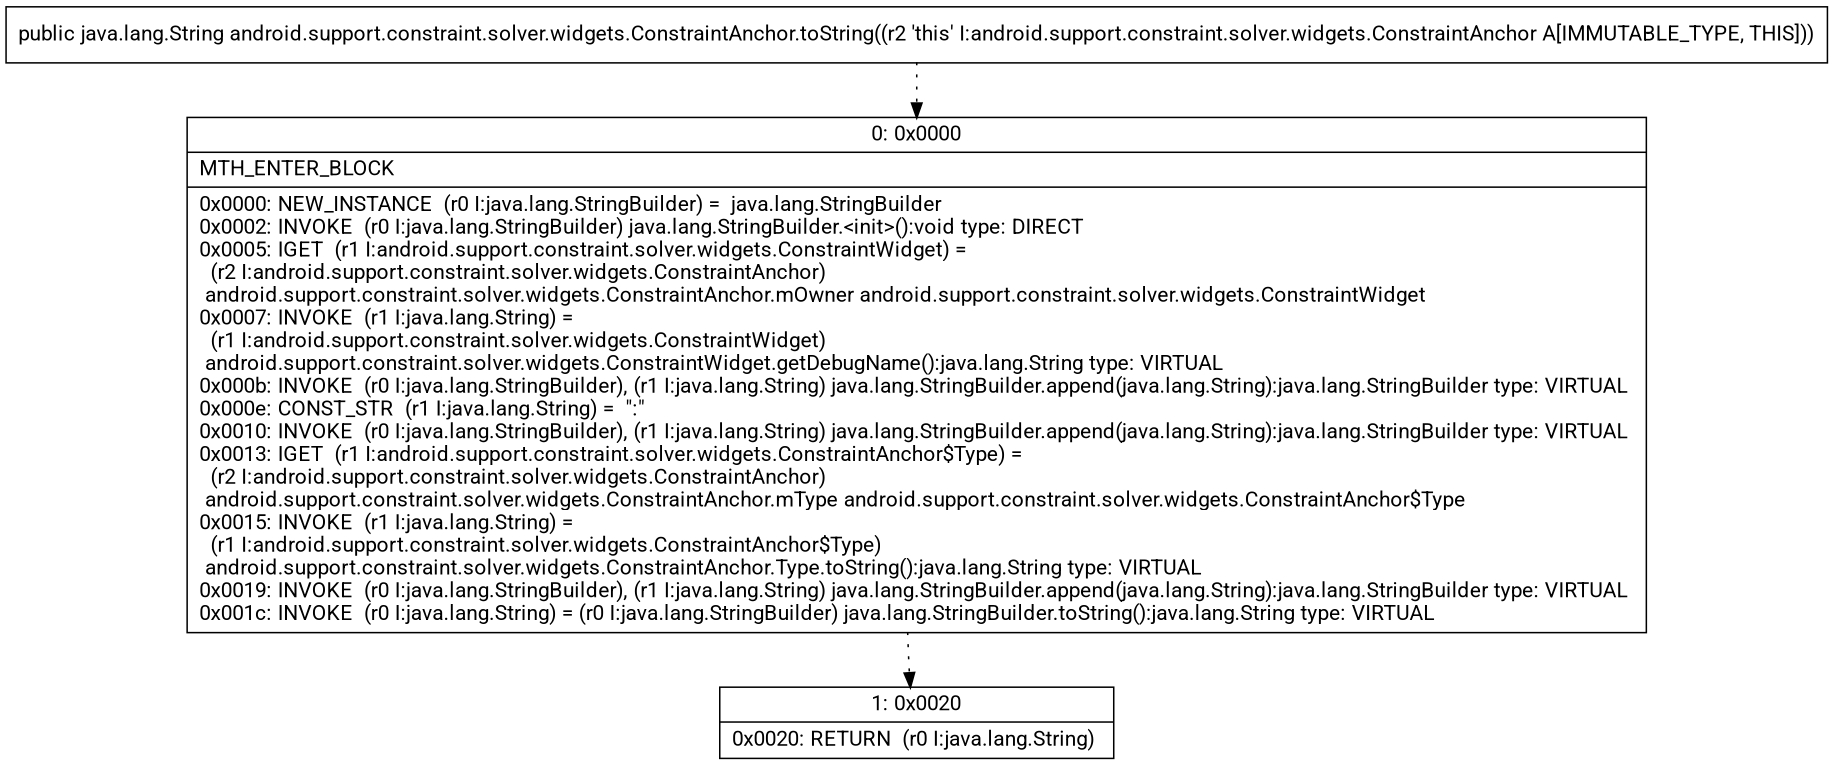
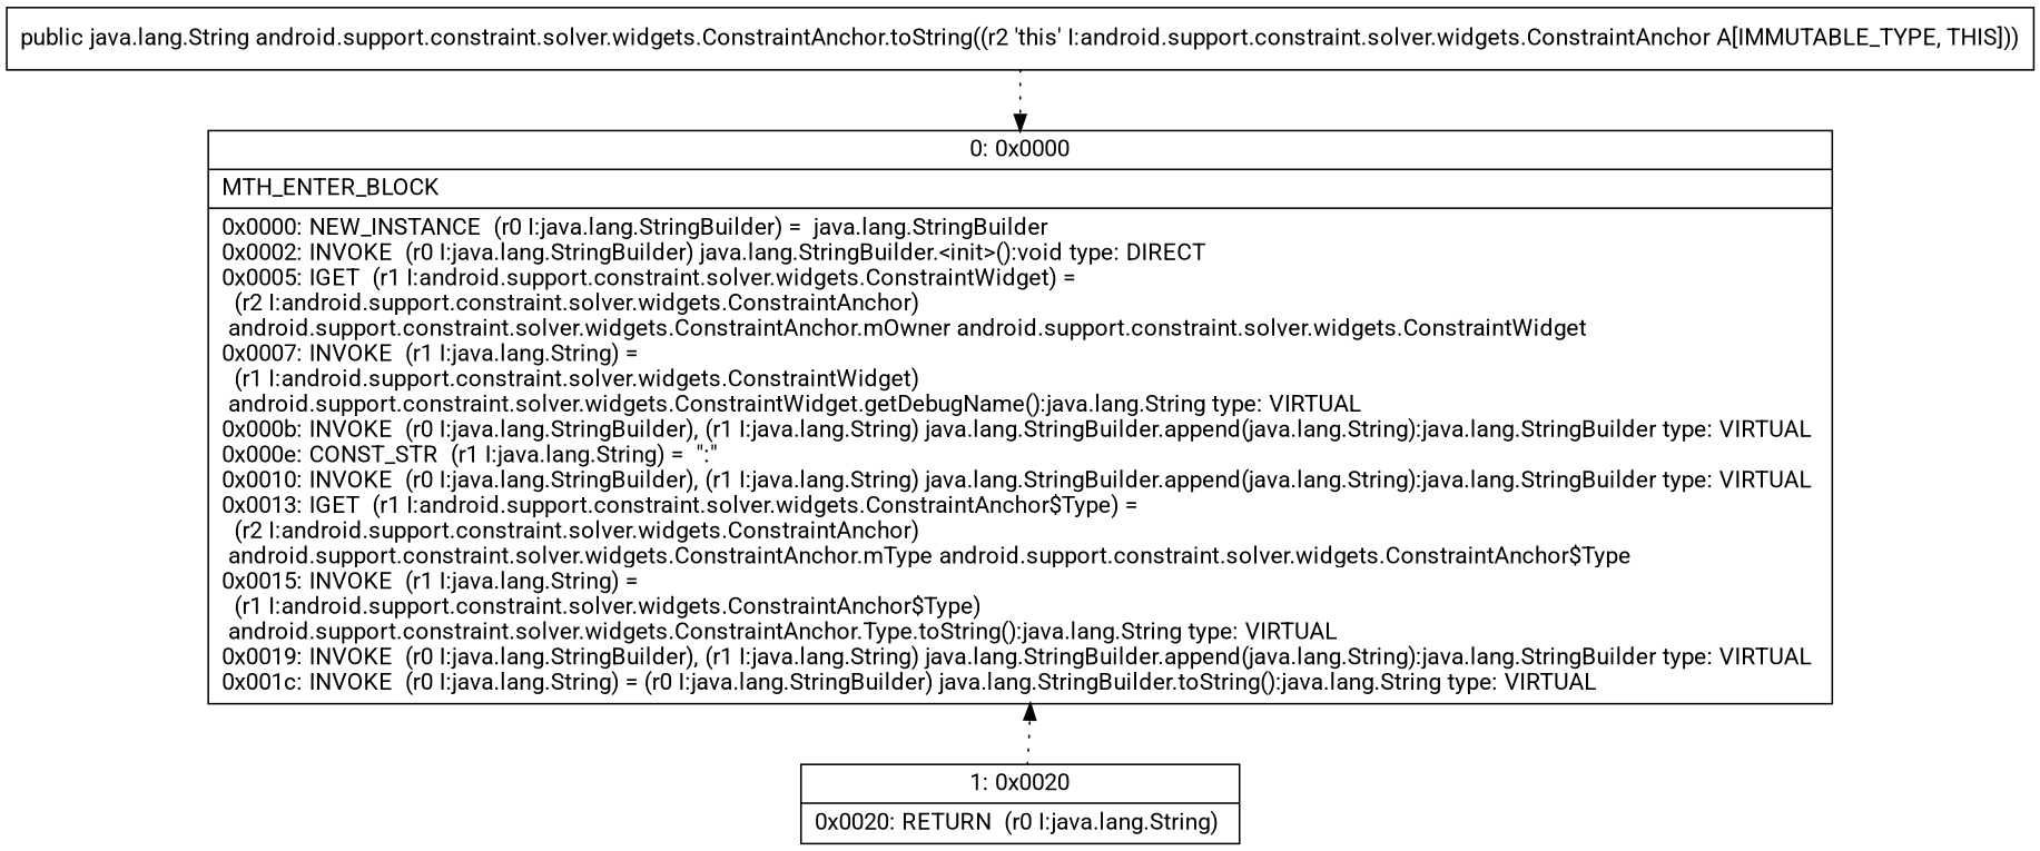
  digraph {
    fontname=Roboto
    node [shape=record fontname=Roboto]
    edge [style=dotted fontname=Roboto]
    n1 [label="{0\:\ 0x0000|MTH_ENTER_BLOCK\l|0x0000: NEW_INSTANCE  (r0 I:java.lang.StringBuilder) =  java.lang.StringBuilder \l0x0002: INVOKE  (r0 I:java.lang.StringBuilder) java.lang.StringBuilder.\<init\>():void type: DIRECT \l0x0005: IGET  (r1 I:android.support.constraint.solver.widgets.ConstraintWidget) = \l  (r2 I:android.support.constraint.solver.widgets.ConstraintAnchor)\l android.support.constraint.solver.widgets.ConstraintAnchor.mOwner android.support.constraint.solver.widgets.ConstraintWidget \l0x0007: INVOKE  (r1 I:java.lang.String) = \l  (r1 I:android.support.constraint.solver.widgets.ConstraintWidget)\l android.support.constraint.solver.widgets.ConstraintWidget.getDebugName():java.lang.String type: VIRTUAL \l0x000b: INVOKE  (r0 I:java.lang.StringBuilder), (r1 I:java.lang.String) java.lang.StringBuilder.append(java.lang.String):java.lang.StringBuilder type: VIRTUAL \l0x000e: CONST_STR  (r1 I:java.lang.String) =  \":\" \l0x0010: INVOKE  (r0 I:java.lang.StringBuilder), (r1 I:java.lang.String) java.lang.StringBuilder.append(java.lang.String):java.lang.StringBuilder type: VIRTUAL \l0x0013: IGET  (r1 I:android.support.constraint.solver.widgets.ConstraintAnchor$Type) = \l  (r2 I:android.support.constraint.solver.widgets.ConstraintAnchor)\l android.support.constraint.solver.widgets.ConstraintAnchor.mType android.support.constraint.solver.widgets.ConstraintAnchor$Type \l0x0015: INVOKE  (r1 I:java.lang.String) = \l  (r1 I:android.support.constraint.solver.widgets.ConstraintAnchor$Type)\l android.support.constraint.solver.widgets.ConstraintAnchor.Type.toString():java.lang.String type: VIRTUAL \l0x0019: INVOKE  (r0 I:java.lang.StringBuilder), (r1 I:java.lang.String) java.lang.StringBuilder.append(java.lang.String):java.lang.StringBuilder type: VIRTUAL \l0x001c: INVOKE  (r0 I:java.lang.String) = (r0 I:java.lang.StringBuilder) java.lang.StringBuilder.toString():java.lang.String type: VIRTUAL \l}"]
    n2 [label="{1\:\ 0x0020|0x0020: RETURN  (r0 I:java.lang.String) \l}"]
    n3 [label="{public java.lang.String android.support.constraint.solver.widgets.ConstraintAnchor.toString((r2 'this' I:android.support.constraint.solver.widgets.ConstraintAnchor A[IMMUTABLE_TYPE, THIS])) }"]
-   n1 -> n2
+   n2 -> n1
    n3 -> n1
  }
